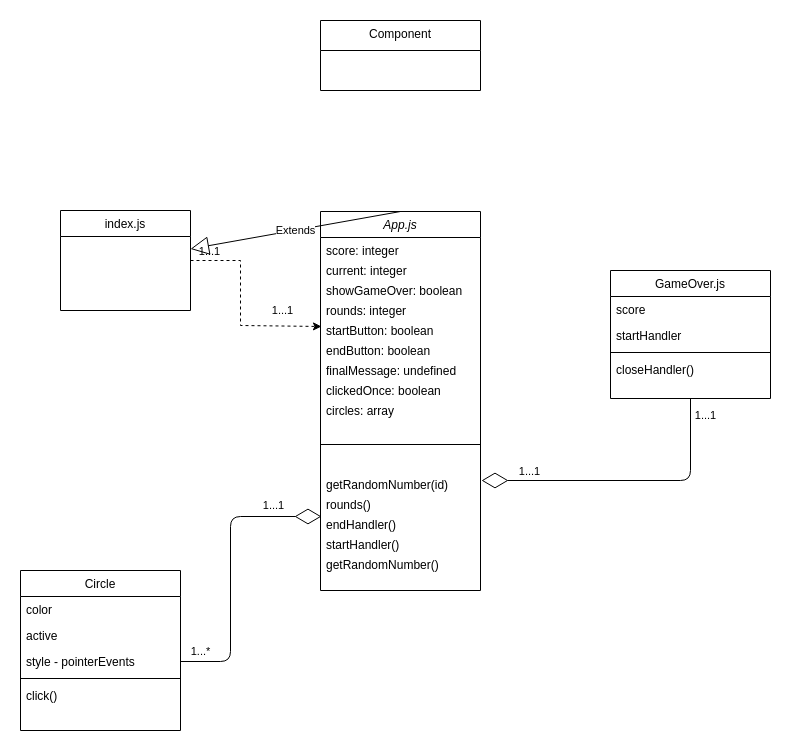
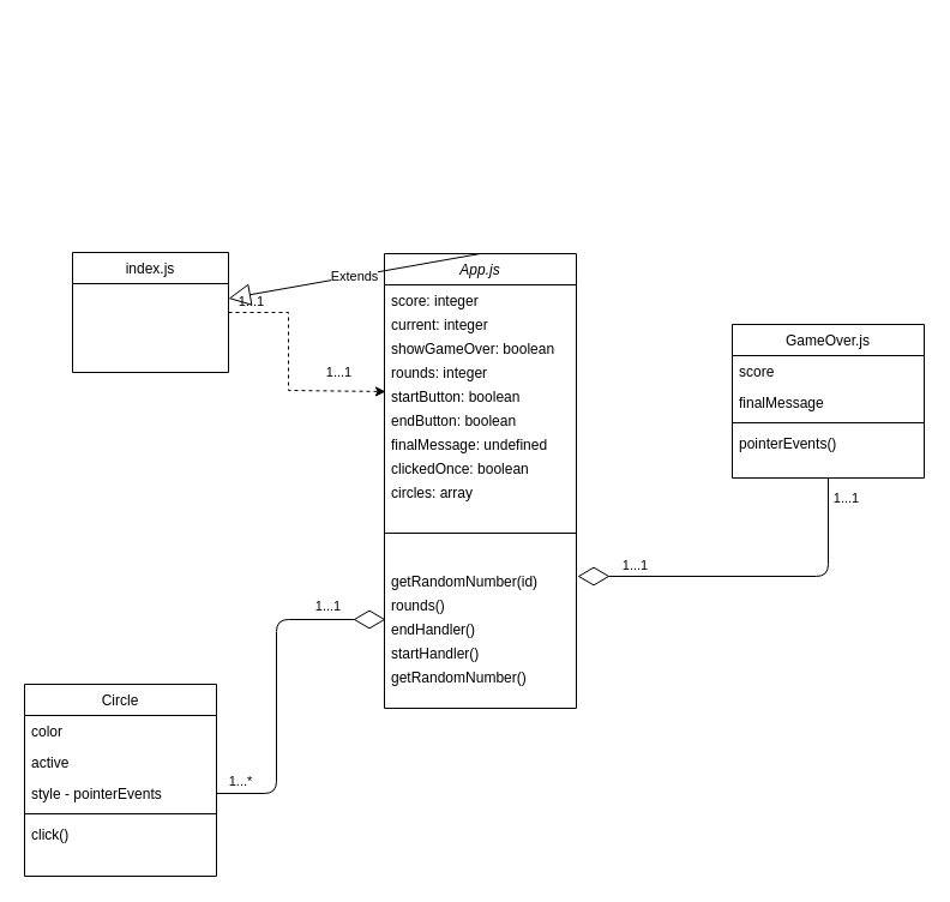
  <mxCell id="0" />
  <mxCell id="1" parent="0" />
  <mxCell id="2" value="GameOver.js" style="swimlane;fontStyle=0;align=center;verticalAlign=top;childLayout=stackLayout;horizontal=1;startSize=26;horizontalStack=0;resizeParent=1;resizeLast=0;collapsible=1;marginBottom=0;rounded=0;shadow=0;strokeWidth=1;" parent="1" vertex="1"><mxGeometry x="610" y="270" width="160" height="128" as="geometry"><mxRectangle x="230" y="140" width="160" height="26" as="alternateBounds" /></mxGeometry></mxCell>
  <mxCell id="3" value="score" style="text;align=left;verticalAlign=top;spacingLeft=4;spacingRight=4;overflow=hidden;rotatable=0;points=[[0,0.5],[1,0.5]];portConstraint=eastwest;" parent="2" vertex="1"><mxGeometry y="26" width="160" height="26" as="geometry" /></mxCell>
- <mxCell id="4" value="startHandler" style="text;align=left;verticalAlign=top;spacingLeft=4;spacingRight=4;overflow=hidden;rotatable=0;points=[[0,0.5],[1,0.5]];portConstraint=eastwest;rounded=0;shadow=0;html=0;" parent="2" vertex="1"><mxGeometry y="52" width="160" height="26" as="geometry" /></mxCell>
+ <mxCell id="4" value="finalMessage" style="text;align=left;verticalAlign=top;spacingLeft=4;spacingRight=4;overflow=hidden;rotatable=0;points=[[0,0.5],[1,0.5]];portConstraint=eastwest;rounded=0;shadow=0;html=0;" parent="2" vertex="1"><mxGeometry y="52" width="160" height="26" as="geometry" /></mxCell>
  <mxCell id="5" value="" style="line;html=1;strokeWidth=1;align=left;verticalAlign=middle;spacingTop=-1;spacingLeft=3;spacingRight=3;rotatable=0;labelPosition=right;points=[];portConstraint=eastwest;" parent="2" vertex="1"><mxGeometry y="78" width="160" height="8" as="geometry" /></mxCell>
- <mxCell id="6" value="closeHandler()" style="text;align=left;verticalAlign=top;spacingLeft=4;spacingRight=4;overflow=hidden;rotatable=0;points=[[0,0.5],[1,0.5]];portConstraint=eastwest;" parent="2" vertex="1"><mxGeometry y="86" width="160" height="26" as="geometry" /></mxCell>
+ <mxCell id="6" value="pointerEvents()" style="text;align=left;verticalAlign=top;spacingLeft=4;spacingRight=4;overflow=hidden;rotatable=0;points=[[0,0.5],[1,0.5]];portConstraint=eastwest;" parent="2" vertex="1"><mxGeometry y="86" width="160" height="26" as="geometry" /></mxCell>
  <mxCell id="7" style="edgeStyle=orthogonalEdgeStyle;rounded=0;orthogonalLoop=1;jettySize=auto;html=1;exitX=1;exitY=0.5;exitDx=0;exitDy=0;entryX=0.006;entryY=0.45;entryDx=0;entryDy=0;entryPerimeter=0;dashed=1;" edge="1" parent="1" source="10" target="17"><mxGeometry relative="1" as="geometry"><Array as="points"><mxPoint x="240" y="260" /><mxPoint x="240" y="325" /></Array></mxGeometry></mxCell>
  <mxCell id="8" value="1...1" style="edgeLabel;html=1;align=center;verticalAlign=middle;resizable=0;points=[];" vertex="1" connectable="0" parent="7"><mxGeometry x="-0.816" y="-1" relative="1" as="geometry"><mxPoint y="-11" as="offset" /></mxGeometry></mxCell>
  <mxCell id="9" value="1...1" style="edgeLabel;html=1;align=center;verticalAlign=middle;resizable=0;points=[];" vertex="1" connectable="0" parent="7"><mxGeometry x="0.592" y="1" relative="1" as="geometry"><mxPoint y="-15" as="offset" /></mxGeometry></mxCell>
  <mxCell id="10" value="index.js" style="swimlane;fontStyle=0;align=center;verticalAlign=top;childLayout=stackLayout;horizontal=1;startSize=26;horizontalStack=0;resizeParent=1;resizeLast=0;collapsible=1;marginBottom=0;rounded=0;shadow=0;strokeWidth=1;" parent="1" vertex="1"><mxGeometry x="60" y="210" width="130" height="100" as="geometry"><mxRectangle x="130" y="380" width="160" height="26" as="alternateBounds" /></mxGeometry></mxCell>
- <mxCell id="11" value="Component" style="swimlane;fontStyle=0;align=center;verticalAlign=top;childLayout=stackLayout;horizontal=1;startSize=30;horizontalStack=0;resizeParent=1;resizeLast=0;collapsible=1;marginBottom=0;rounded=0;shadow=0;strokeWidth=1;" parent="1" vertex="1"><mxGeometry x="320" y="20" width="160" height="70" as="geometry"><mxRectangle x="340" y="380" width="170" height="26" as="alternateBounds" /></mxGeometry></mxCell>
  <mxCell id="12" value="App.js" style="swimlane;fontStyle=2;align=center;verticalAlign=top;childLayout=stackLayout;horizontal=1;startSize=26;horizontalStack=0;resizeParent=1;resizeLast=0;collapsible=1;marginBottom=0;rounded=0;shadow=0;strokeWidth=1;" vertex="1" parent="1"><mxGeometry x="320" y="211" width="160" height="379" as="geometry"><mxRectangle x="300" y="530" width="160" height="26" as="alternateBounds" /></mxGeometry></mxCell>
  <mxCell id="13" value="score: integer" style="text;html=1;align=left;verticalAlign=top;resizable=0;points=[];autosize=1;strokeColor=none;spacingLeft=4;spacingRight=4;" vertex="1" parent="12"><mxGeometry y="26" width="160" height="20" as="geometry" /></mxCell>
  <mxCell id="14" value="current: integer" style="text;html=1;align=left;verticalAlign=top;resizable=0;points=[];autosize=1;strokeColor=none;spacingLeft=4;spacingRight=4;" vertex="1" parent="12"><mxGeometry y="46" width="160" height="20" as="geometry" /></mxCell>
  <mxCell id="15" value="showGameOver: boolean" style="text;html=1;align=left;verticalAlign=top;resizable=0;points=[];autosize=1;strokeColor=none;spacingLeft=4;spacingRight=4;" vertex="1" parent="12"><mxGeometry y="66" width="160" height="20" as="geometry" /></mxCell>
  <mxCell id="16" value="rounds: integer" style="text;html=1;align=left;verticalAlign=top;resizable=0;points=[];autosize=1;strokeColor=none;spacingLeft=4;spacingRight=4;" vertex="1" parent="12"><mxGeometry y="86" width="160" height="20" as="geometry" /></mxCell>
  <mxCell id="17" value="startButton: boolean" style="text;html=1;align=left;verticalAlign=top;resizable=0;points=[];autosize=1;strokeColor=none;spacingLeft=4;spacingRight=4;" vertex="1" parent="12"><mxGeometry y="106" width="160" height="20" as="geometry" /></mxCell>
  <mxCell id="18" value="endButton: boolean" style="text;html=1;align=left;verticalAlign=top;resizable=0;points=[];autosize=1;strokeColor=none;spacingLeft=4;spacingRight=4;" vertex="1" parent="12"><mxGeometry y="126" width="160" height="20" as="geometry" /></mxCell>
  <mxCell id="19" value="finalMessage: undefined" style="text;html=1;align=left;verticalAlign=top;resizable=0;points=[];autosize=1;strokeColor=none;spacingLeft=4;spacingRight=4;" vertex="1" parent="12"><mxGeometry y="146" width="160" height="20" as="geometry" /></mxCell>
  <mxCell id="20" value="clickedOnce: boolean" style="text;html=1;align=left;verticalAlign=top;resizable=0;points=[];autosize=1;strokeColor=none;spacingLeft=4;spacingRight=4;" vertex="1" parent="12"><mxGeometry y="166" width="160" height="20" as="geometry" /></mxCell>
  <mxCell id="21" value="circles: array" style="text;html=1;align=left;verticalAlign=top;resizable=0;points=[];autosize=1;strokeColor=none;spacingLeft=4;spacingRight=4;" vertex="1" parent="12"><mxGeometry y="186" width="160" height="20" as="geometry" /></mxCell>
  <mxCell id="22" value="" style="line;html=1;strokeWidth=1;align=left;verticalAlign=middle;spacingTop=-1;spacingLeft=3;spacingRight=3;rotatable=0;labelPosition=right;points=[];portConstraint=eastwest;" vertex="1" parent="12"><mxGeometry y="206" width="160" height="54" as="geometry" /></mxCell>
  <mxCell id="23" value="getRandomNumber(id)" style="text;html=1;align=left;verticalAlign=top;resizable=0;points=[];autosize=1;strokeColor=none;spacingLeft=4;spacingRight=4;" vertex="1" parent="12"><mxGeometry y="260" width="160" height="20" as="geometry" /></mxCell>
  <mxCell id="24" value="rounds()" style="text;html=1;align=left;verticalAlign=top;resizable=0;points=[];autosize=1;strokeColor=none;spacingLeft=4;spacingRight=4;" vertex="1" parent="12"><mxGeometry y="280" width="160" height="20" as="geometry" /></mxCell>
  <mxCell id="25" value="endHandler()" style="text;html=1;align=left;verticalAlign=top;resizable=0;points=[];autosize=1;strokeColor=none;spacingLeft=4;spacingRight=4;" vertex="1" parent="12"><mxGeometry y="300" width="160" height="20" as="geometry" /></mxCell>
  <mxCell id="26" value="startHandler()" style="text;html=1;align=left;verticalAlign=top;resizable=0;points=[];autosize=1;strokeColor=none;spacingLeft=4;spacingRight=4;" vertex="1" parent="12"><mxGeometry y="320" width="160" height="20" as="geometry" /></mxCell>
  <mxCell id="27" value="getRandomNumber()" style="text;html=1;align=left;verticalAlign=top;resizable=0;points=[];autosize=1;strokeColor=none;spacingLeft=4;spacingRight=4;" vertex="1" parent="12"><mxGeometry y="340" width="160" height="20" as="geometry" /></mxCell>
  <mxCell id="28" value="Circle" style="swimlane;fontStyle=0;align=center;verticalAlign=top;childLayout=stackLayout;horizontal=1;startSize=26;horizontalStack=0;resizeParent=1;resizeLast=0;collapsible=1;marginBottom=0;rounded=0;shadow=0;strokeWidth=1;" vertex="1" parent="1"><mxGeometry x="20" y="570" width="160" height="160" as="geometry"><mxRectangle x="130" y="380" width="160" height="26" as="alternateBounds" /></mxGeometry></mxCell>
  <mxCell id="29" value="color" style="text;align=left;verticalAlign=top;spacingLeft=4;spacingRight=4;overflow=hidden;rotatable=0;points=[[0,0.5],[1,0.5]];portConstraint=eastwest;" vertex="1" parent="28"><mxGeometry y="26" width="160" height="26" as="geometry" /></mxCell>
  <mxCell id="30" value="active" style="text;align=left;verticalAlign=top;spacingLeft=4;spacingRight=4;overflow=hidden;rotatable=0;points=[[0,0.5],[1,0.5]];portConstraint=eastwest;html=0;" vertex="1" parent="28"><mxGeometry y="52" width="160" height="26" as="geometry" /></mxCell>
  <mxCell id="31" value="style - pointerEvents" style="text;align=left;verticalAlign=top;spacingLeft=4;spacingRight=4;overflow=hidden;rotatable=0;points=[[0,0.5],[1,0.5]];portConstraint=eastwest;html=0;" vertex="1" parent="28"><mxGeometry y="78" width="160" height="26" as="geometry" /></mxCell>
  <mxCell id="32" value="" style="line;html=1;strokeWidth=1;align=left;verticalAlign=middle;spacingTop=-1;spacingLeft=3;spacingRight=3;rotatable=0;labelPosition=right;points=[];portConstraint=eastwest;" vertex="1" parent="28"><mxGeometry y="104" width="160" height="8" as="geometry" /></mxCell>
  <mxCell id="33" value="click()" style="text;align=left;verticalAlign=top;spacingLeft=4;spacingRight=4;overflow=hidden;rotatable=0;points=[[0,0.5],[1,0.5]];portConstraint=eastwest;" vertex="1" parent="28"><mxGeometry y="112" width="160" height="26" as="geometry" /></mxCell>
  <mxCell id="34" value="Extends" style="endArrow=block;endSize=16;endFill=0;html=1;exitX=0.5;exitY=0;exitDx=0;exitDy=0;" edge="1" parent="1" source="12" target="10"><mxGeometry width="160" relative="1" as="geometry"><mxPoint x="350" y="240" as="sourcePoint" /><mxPoint x="510" y="240" as="targetPoint" /></mxGeometry></mxCell>
  <mxCell id="35" value="" style="endArrow=diamondThin;endFill=0;endSize=24;html=1;entryX=0.5;entryY=1;entryDx=0;entryDy=0;verticalAlign=middle;exitX=0.5;exitY=1;exitDx=0;exitDy=0;" edge="1" parent="1" source="2"><mxGeometry width="160" relative="1" as="geometry"><mxPoint x="690" y="410" as="sourcePoint" /><mxPoint x="481" y="480" as="targetPoint" /><Array as="points"><mxPoint x="690" y="480" /></Array></mxGeometry></mxCell>
  <mxCell id="36" value="1...1" style="edgeLabel;html=1;align=center;verticalAlign=middle;resizable=0;points=[];" vertex="1" connectable="0" parent="35"><mxGeometry x="-0.89" y="1" relative="1" as="geometry"><mxPoint x="13" as="offset" /></mxGeometry></mxCell>
  <mxCell id="37" value="1...1" style="edgeLabel;html=1;align=center;verticalAlign=middle;resizable=0;points=[];" vertex="1" connectable="0" parent="35"><mxGeometry x="0.677" relative="1" as="geometry"><mxPoint y="-10" as="offset" /></mxGeometry></mxCell>
  <mxCell id="38" value="" style="endArrow=diamondThin;endFill=0;endSize=24;html=1;entryX=0.006;entryY=0.25;entryDx=0;entryDy=0;exitX=1;exitY=0.5;exitDx=0;exitDy=0;entryPerimeter=0;" edge="1" parent="1" source="31" target="25"><mxGeometry width="160" relative="1" as="geometry"><mxPoint x="190" y="611" as="sourcePoint" /><mxPoint x="70" y="460" as="targetPoint" /><Array as="points"><mxPoint x="230" y="661" /><mxPoint x="230" y="516" /></Array></mxGeometry></mxCell>
  <mxCell id="39" value="1...*" style="edgeLabel;html=1;align=center;verticalAlign=middle;resizable=0;points=[];" vertex="1" connectable="0" parent="38"><mxGeometry x="-0.865" y="-1" relative="1" as="geometry"><mxPoint y="-12" as="offset" /></mxGeometry></mxCell>
  <mxCell id="40" value="1...1" style="edgeLabel;html=1;align=center;verticalAlign=middle;resizable=0;points=[];" vertex="1" connectable="0" parent="38"><mxGeometry x="0.657" y="-1" relative="1" as="geometry"><mxPoint y="-13" as="offset" /></mxGeometry></mxCell>
